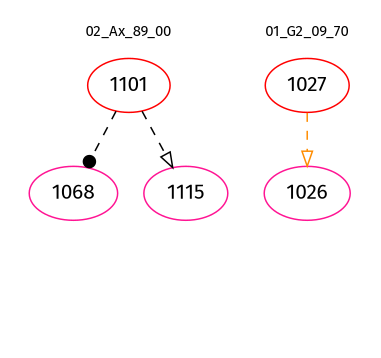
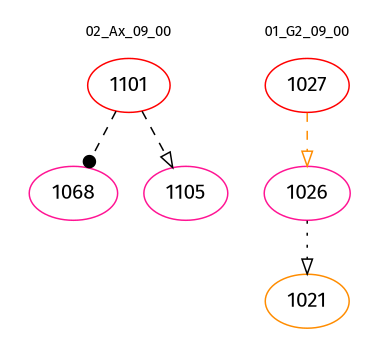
  digraph {
    fontname="Fira Sans"
    node [color=deeppink fontname="Fira Sans"]
    edge [arrowhead=onormal color=black fontname="Fira Sans" style=dashed]
    n1 [color=red label=1101]
    n2 [label=1068]
-   n3 [label=1115]
+   n3 [label=1105]
    n4 [label=1026]
+   n5 [color=darkorange label=1021]
    n6 [color=red label=1027]
    subgraph cluster_1 {
      color=white
      fontsize=10
-     label="02_Ax_89_00"
+     label="02_Ax_09_00"
      n1
      n2
      n3
    }
    subgraph cluster_2 {
      color=white
      fontsize=10
-     label="01_G2_09_70"
+     label="01_G2_09_00"
      n4
+     n5
      n6
    }
    n1 -> n2 [arrowhead=dot]
    n1 -> n3
+   n4 -> n5 [style=dotted]
    n6 -> n4 [color=darkorange]
  }
